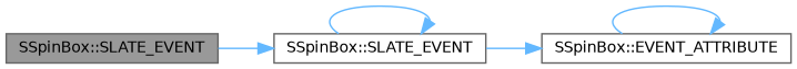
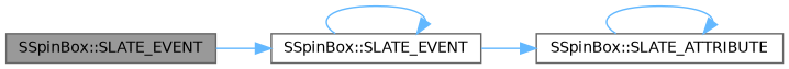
  digraph {
    rankdir=LR
    node [color=grey40 fillcolor=white fontname=Helvetica fontsize=10 shape=box style=filled]
    edge [color=steelblue1 fontname=Helvetica fontsize=10 labelfontname=Helvetica labelfontsize=10 style=solid]
    n1 [color=gray40 fillcolor=grey60 fontcolor=black height=0.2 label="SSpinBox::SLATE_EVENT" width=0.4]
    n2 [height=0.2 label="SSpinBox::SLATE_EVENT" width=0.4]
-   n3 [height=0.2 label="SSpinBox::EVENT_ATTRIBUTE" width=0.4]
+   n3 [height=0.2 label="SSpinBox::SLATE_ATTRIBUTE" width=0.4]
    n1 -> n2
    n2 -> n2
    n2 -> n3
    n3 -> n3
  }
